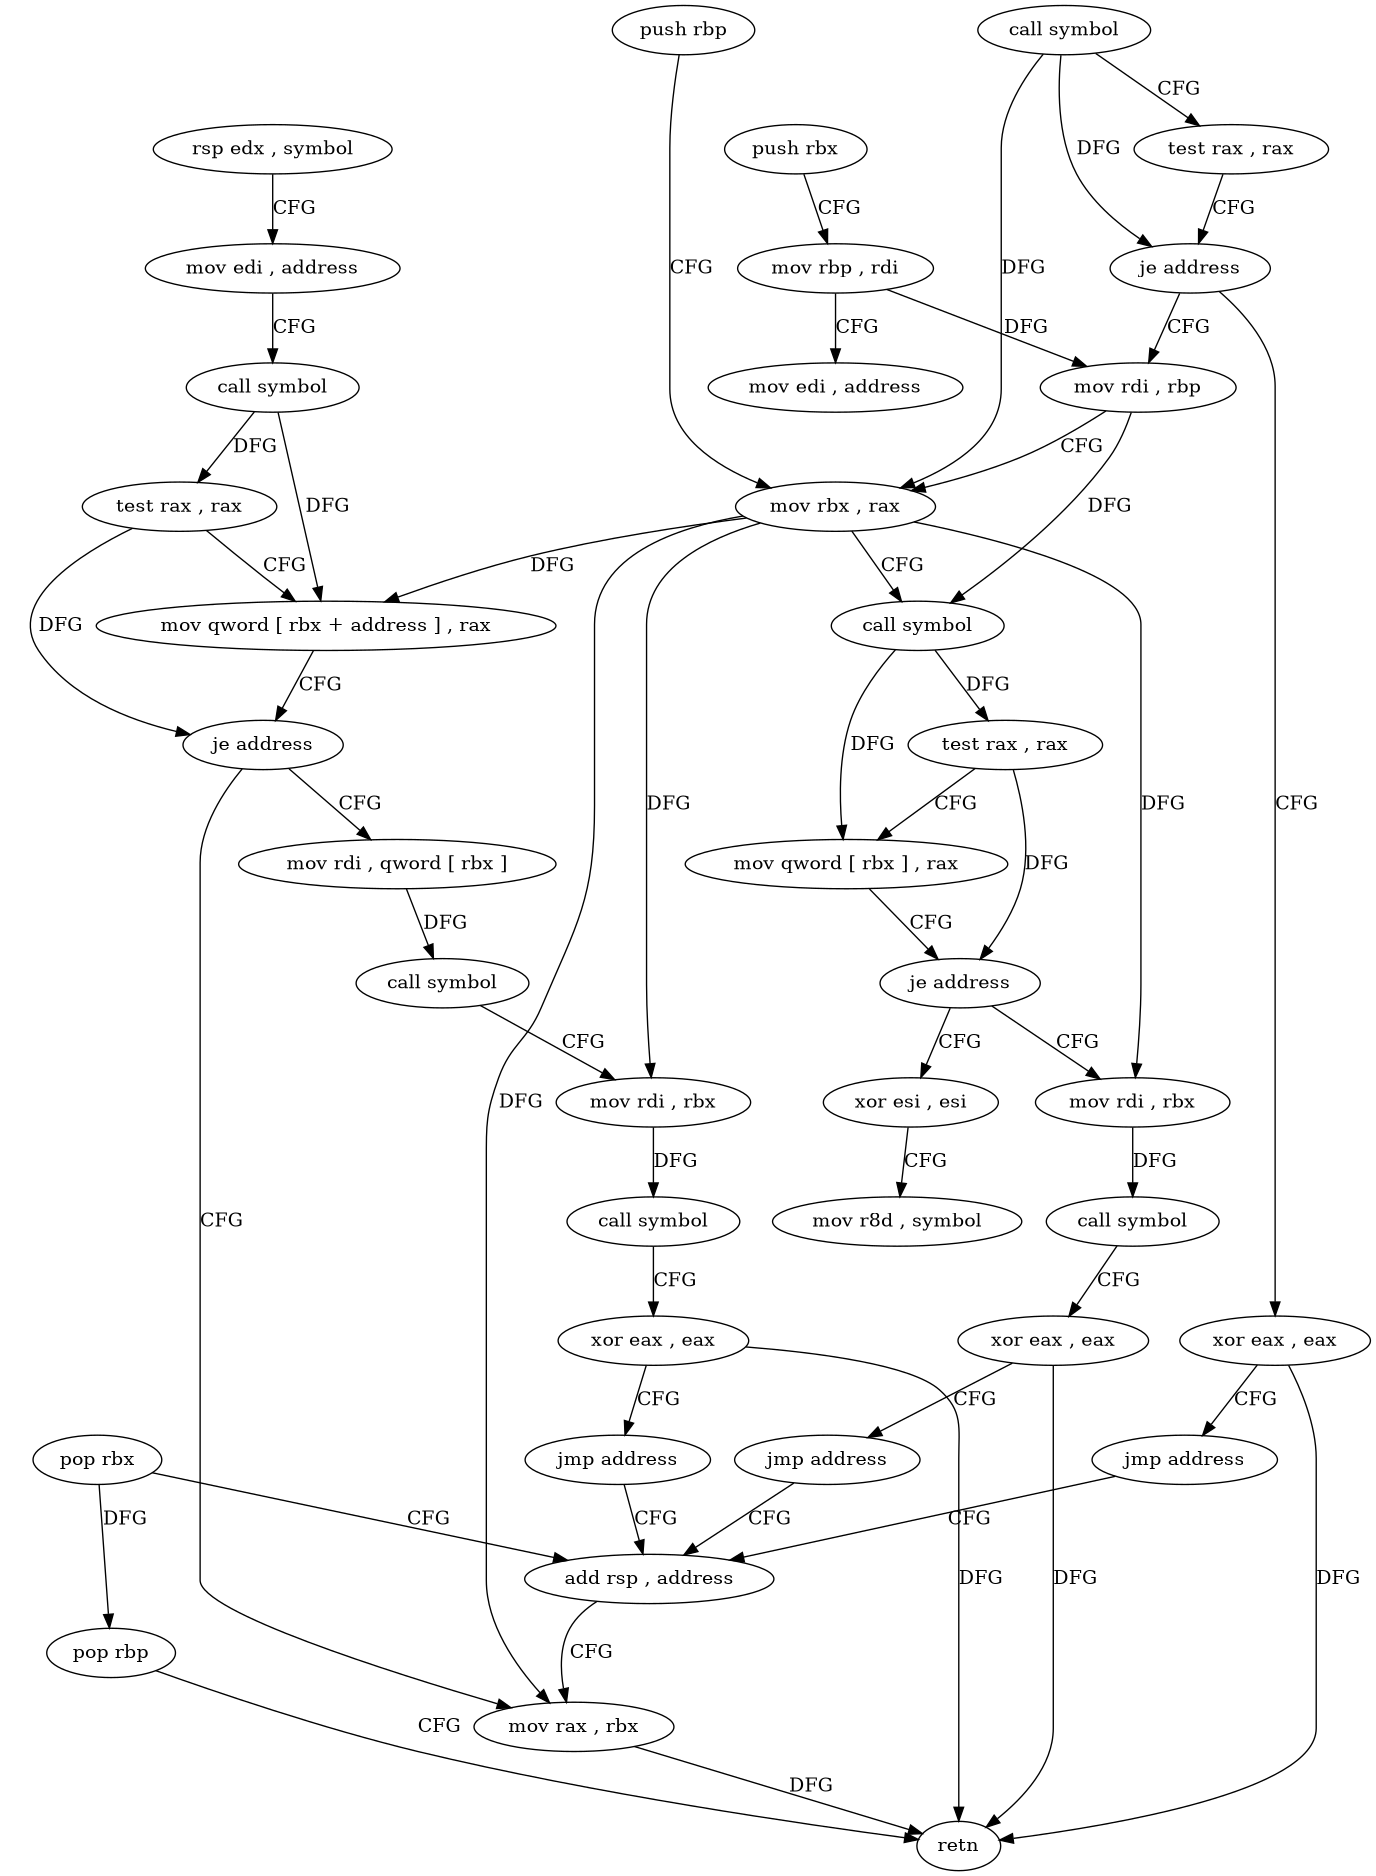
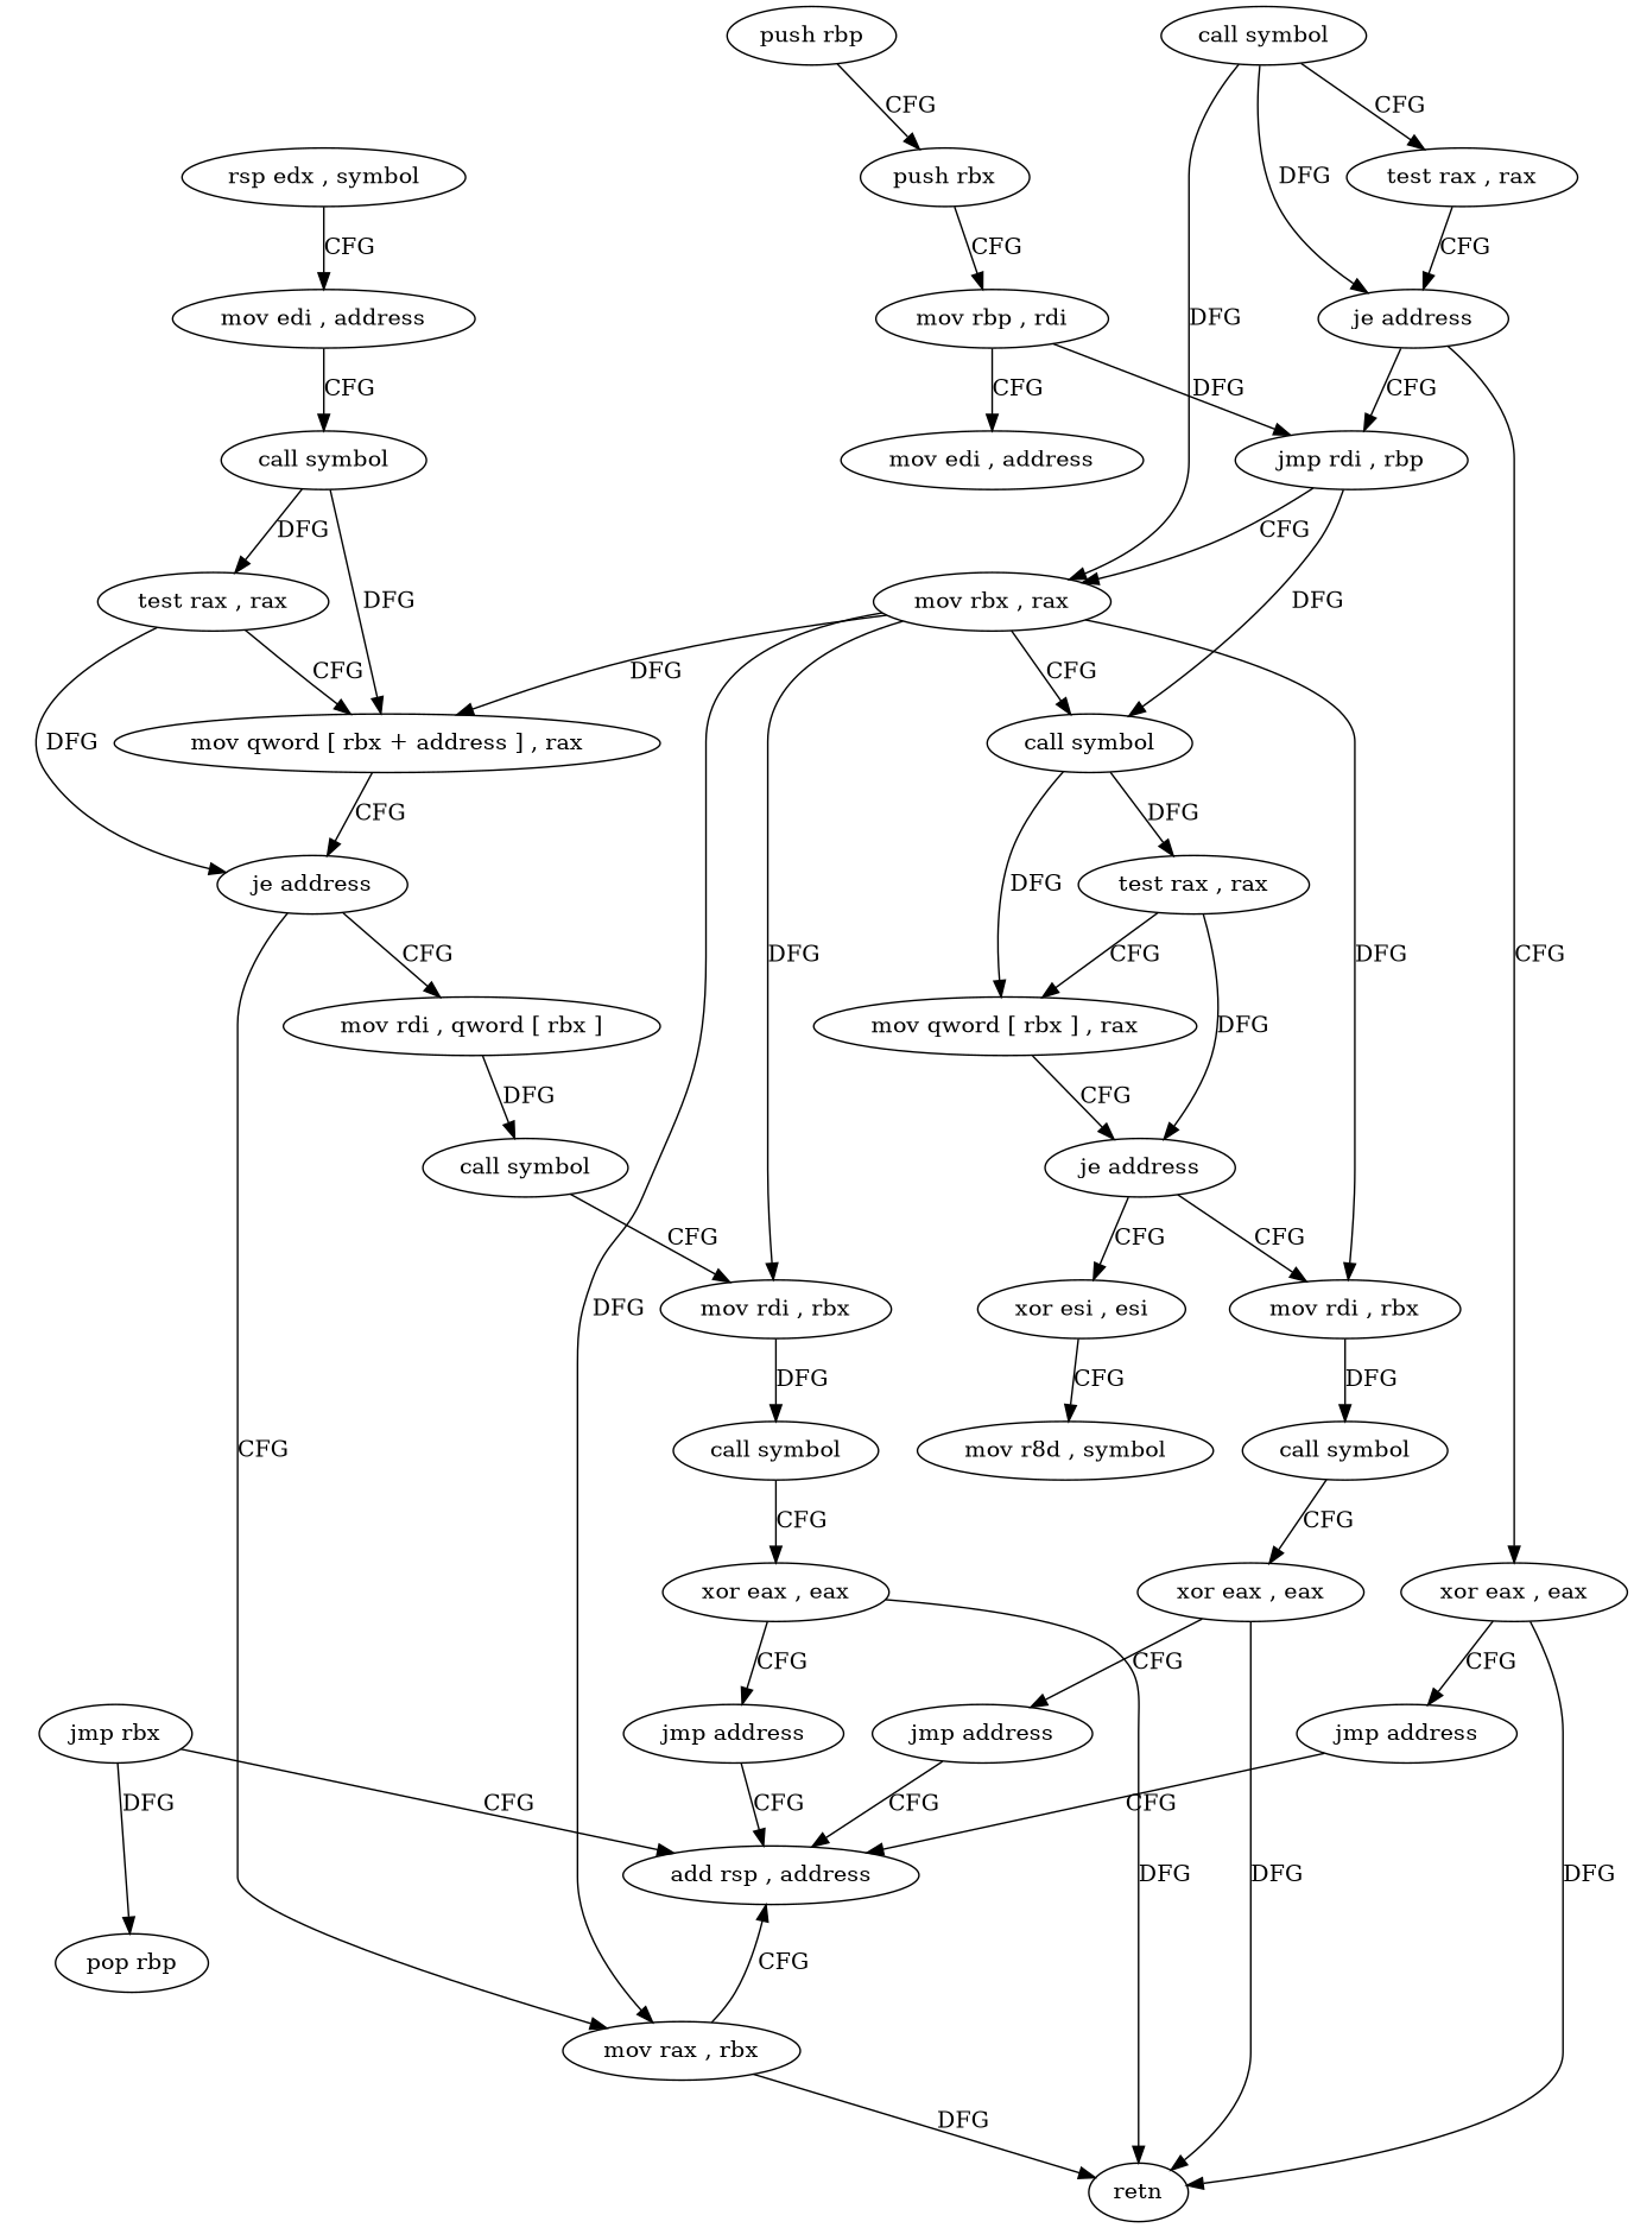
  digraph {
    n1 [label="push rbp"]
    n2 [label="push rbx"]
    n3 [label="mov rbp , rdi"]
    n4 [label="mov edi , address"]
-   n5 [label="mov rdi , rbp"]
+   n5 [label="jmp rdi , rbp"]
    n6 [label="mov rbx , rax"]
    n7 [label="call symbol"]
    n8 [label="call symbol"]
    n9 [label="test rax , rax"]
    n10 [label="je address"]
    n11 [label="xor eax , eax"]
    n12 [label="mov rdi , rbx"]
    n13 [label="mov qword [ rbx + address ] , rax"]
    n14 [label="mov rax , rbx"]
    n15 [label="mov rdi , rbx"]
    n16 [label="jmp address"]
    n17 [label=retn]
    n18 [label="add rsp , address"]
    n19 [label="mov qword [ rbx ] , rax"]
    n20 [label="test rax , rax"]
-   n21 [label="pop rbx"]
+   n21 [label="jmp rbx"]
    n22 [label="pop rbp"]
    n23 [label="je address"]
    n24 [label="call symbol"]
    n25 [label="je address"]
    n26 [label="mov rdi , qword [ rbx ]"]
    n27 [label="call symbol"]
    n28 [label="call symbol"]
    n29 [label="xor esi , esi"]
    n30 [label="mov r8d , symbol"]
    n31 [label="xor eax , eax"]
    n32 [label="jmp address"]
    n33 [label="rsp edx , symbol"]
    n34 [label="mov edi , address"]
    n35 [label="call symbol"]
    n36 [label="test rax , rax"]
    n37 [label="xor eax , eax"]
    n38 [label="jmp address"]
-   n1 -> n6 [label=CFG]
+   n1 -> n2 [label=CFG]
    n2 -> n3 [label=CFG]
    n3 -> n4 [label=CFG]
    n3 -> n5 [label=DFG]
    n5 -> n6 [label=CFG]
    n5 -> n7 [label=DFG]
    n6 -> n7 [label=CFG]
    n6 -> n12 [label=DFG]
    n6 -> n13 [label=DFG]
    n6 -> n14 [label=DFG]
    n6 -> n15 [label=DFG]
    n7 -> n19 [label=DFG]
    n7 -> n20 [label=DFG]
    n8 -> n6 [label=DFG]
    n8 -> n9 [label=CFG]
    n8 -> n10 [label=DFG]
    n9 -> n10 [label=CFG]
    n10 -> n5 [label=CFG]
    n10 -> n11 [label=CFG]
    n11 -> n16 [label=CFG]
    n11 -> n17 [label=DFG]
    n12 -> n24 [label=DFG]
    n13 -> n25 [label=CFG]
    n14 -> n17 [label=DFG]
-   n18 -> n14 [label=CFG]
+   n14 -> n18 [label=CFG]
    n15 -> n28 [label=DFG]
    n16 -> n18 [label=CFG]
    n19 -> n23 [label=CFG]
    n20 -> n19 [label=CFG]
    n20 -> n23 [label=DFG]
    n21 -> n18 [label=CFG]
    n21 -> n22 [label=DFG]
-   n22 -> n17 [label=CFG]
    n23 -> n12 [label=CFG]
    n23 -> n29 [label=CFG]
    n24 -> n31 [label=CFG]
    n25 -> n14 [label=CFG]
    n25 -> n26 [label=CFG]
    n26 -> n27 [label=DFG]
    n27 -> n15 [label=CFG]
    n28 -> n37 [label=CFG]
    n29 -> n30 [label=CFG]
    n31 -> n17 [label=DFG]
    n31 -> n32 [label=CFG]
    n32 -> n18 [label=CFG]
    n33 -> n34 [label=CFG]
    n34 -> n35 [label=CFG]
    n35 -> n13 [label=DFG]
    n35 -> n36 [label=DFG]
    n36 -> n13 [label=CFG]
    n36 -> n25 [label=DFG]
    n37 -> n17 [label=DFG]
    n37 -> n38 [label=CFG]
    n38 -> n18 [label=CFG]
  }
